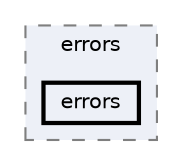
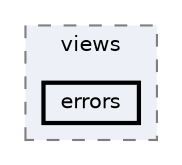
  digraph {
    compound=true
    n1 [color=black fillcolor="#edf0f7" fontname=Helvetica fontsize=10 height=0.2 label=errors shape=box style="filled,bold" width=0.4]
    subgraph cluster_1 {
      bgcolor="#edf0f7"
      fontname=Helvetica
      fontsize=10
-     label=errors
+     label=views
      pencolor=grey50
      style="filled,dashed"
      n1
    }
  }
